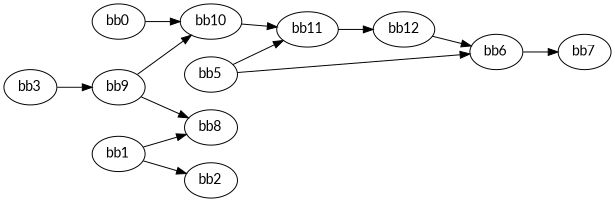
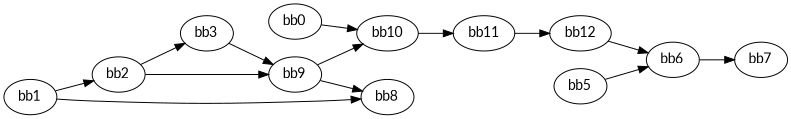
  digraph {
    fontname=Lato
    rankdir=LR
    node [fontname=Lato]
    edge [fontname=Lato]
    n1 [label="bb0\l"]
    n2 [label="bb10\l"]
    n3 [label="bb1\l"]
    n4 [label="bb2\l"]
    n5 [label="bb8\l"]
    n6 [label="bb11\l"]
    n7 [label="bb3\l"]
    n8 [label="bb9\l"]
    n9 [label="bb5\l"]
    n10 [label="bb6\l"]
    n11 [label="bb7\l"]
    n12 [label="bb12\l"]
    n1 -> n2
    n2 -> n6
    n3 -> n4
    n3 -> n5
+   n4 -> n7
+   n4 -> n8
    n6 -> n12
    n7 -> n8
    n8 -> n2
    n8 -> n5
-   n9 -> n6
    n9 -> n10
    n10 -> n11
    n12 -> n10
  }
